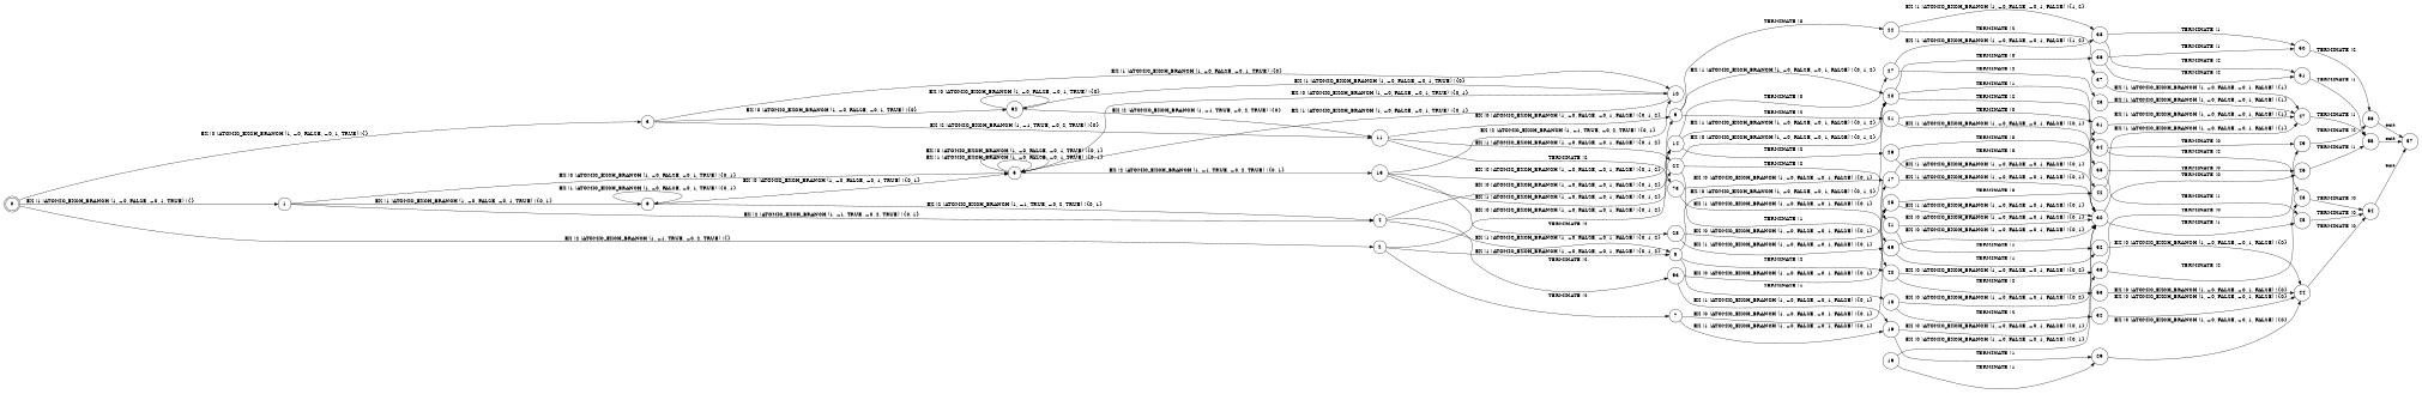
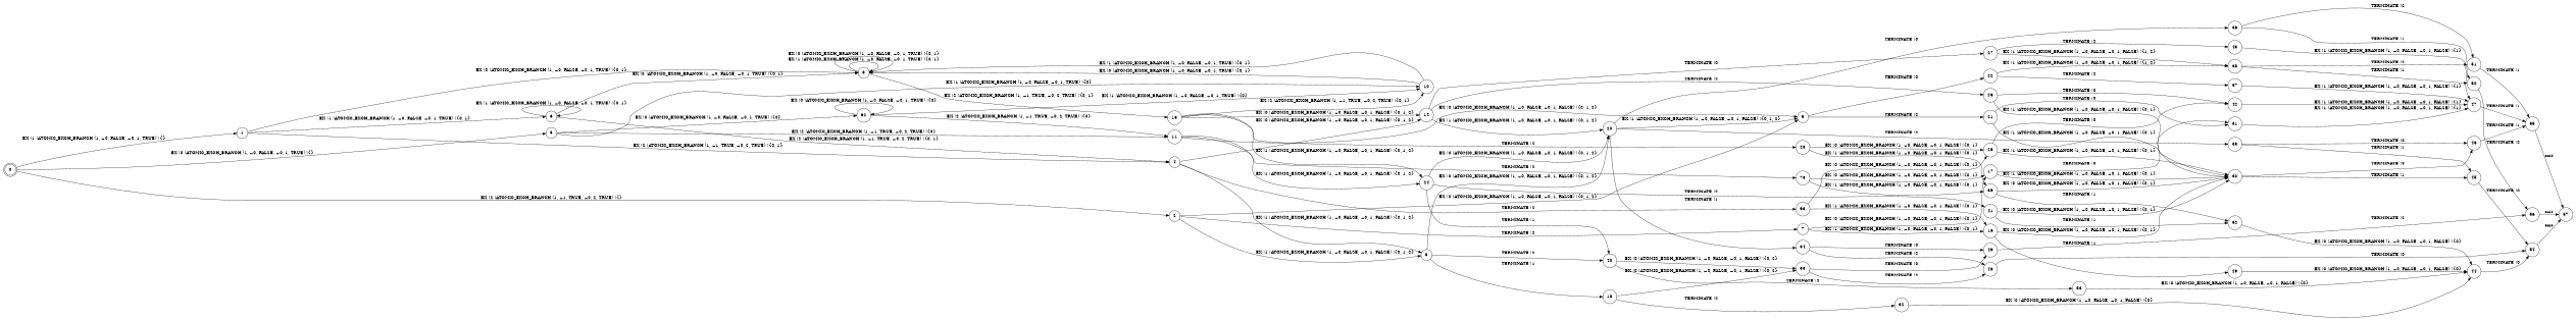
  digraph {
    rankdir=LR
    node [shape=circle]
    0 [peripheries=2]
    1
    2
    3
    4
    5
    6
    7
    8
    9
    10
    11
    n13 [label=62]
    n14 [label=93]
    14
    15
    16
    17
    18
    20
    40
    21
    22
    n24 [label=73]
    24
    25
    26
    27
    28
    29
    30
    31
    32
    33
-   19
    34
    35
    36
    37
    38
    39
    41
    42
    43
    44
    45
    46
    47
    48
    49
    50
    51
    52
    53
    54
    55
    56
    57
    0 -> 1 [label="EX !1 !ATOMIC_EXCH_BRANCH (1, +0, FALSE, +0, 1, TRUE) !{}"]
    0 -> 2 [label="EX !2 !ATOMIC_EXCH_BRANCH (1, +1, TRUE, +0, 2, TRUE) !{}"]
    0 -> 3 [label="EX !0 !ATOMIC_EXCH_BRANCH (1, +0, FALSE, +0, 1, TRUE) !{}"]
    1 -> 4 [label="EX !2 !ATOMIC_EXCH_BRANCH (1, +1, TRUE, +0, 2, TRUE) !{0, 1}"]
    1 -> 5 [label="EX !0 !ATOMIC_EXCH_BRANCH (1, +0, FALSE, +0, 1, TRUE) !{0, 1}"]
    1 -> 6 [label="EX !1 !ATOMIC_EXCH_BRANCH (1, +0, FALSE, +0, 1, TRUE) !{0, 1}"]
    2 -> 7 [label="TERMINATE !2"]
    2 -> 8 [label="EX !1 !ATOMIC_EXCH_BRANCH (1, +0, FALSE, +0, 1, FALSE) !{0, 1, 2}"]
    2 -> 9 [label="EX !0 !ATOMIC_EXCH_BRANCH (1, +0, FALSE, +0, 1, FALSE) !{0, 1, 2}"]
    3 -> 10 [label="EX !1 !ATOMIC_EXCH_BRANCH (1, +0, FALSE, +0, 1, TRUE) !{0}"]
    3 -> 11 [label="EX !2 !ATOMIC_EXCH_BRANCH (1, +1, TRUE, +0, 2, TRUE) !{0}"]
    3 -> n13 [label="EX !0 !ATOMIC_EXCH_BRANCH (1, +0, FALSE, +0, 1, TRUE) !{0}"]
    4 -> 8 [label="EX !1 !ATOMIC_EXCH_BRANCH (1, +0, FALSE, +0, 1, FALSE) !{0, 1, 2}"]
    4 -> n14 [label="TERMINATE !2"]
    4 -> 14 [label="EX !0 !ATOMIC_EXCH_BRANCH (1, +0, FALSE, +0, 1, FALSE) !{0, 1, 2}"]
    5 -> 5 [label="EX !1 !ATOMIC_EXCH_BRANCH (1, +0, FALSE, +0, 1, TRUE) !{0, 1}"]
    5 -> 5 [label="EX !0 !ATOMIC_EXCH_BRANCH (1, +0, FALSE, +0, 1, TRUE) !{0, 1}"]
    5 -> 15 [label="EX !2 !ATOMIC_EXCH_BRANCH (1, +1, TRUE, +0, 2, TRUE) !{0, 1}"]
    6 -> 4 [label="EX !2 !ATOMIC_EXCH_BRANCH (1, +1, TRUE, +0, 2, TRUE) !{0, 1}"]
    6 -> 5 [label="EX !0 !ATOMIC_EXCH_BRANCH (1, +0, FALSE, +0, 1, TRUE) !{0, 1}"]
    6 -> 6 [label="EX !1 !ATOMIC_EXCH_BRANCH (1, +0, FALSE, +0, 1, TRUE) !{0, 1}"]
    7 -> 16 [label="EX !1 !ATOMIC_EXCH_BRANCH (1, +0, FALSE, +0, 1, FALSE) !{0, 1}"]
    7 -> 17 [label="EX !0 !ATOMIC_EXCH_BRANCH (1, +0, FALSE, +0, 1, FALSE) !{0, 1}"]
    8 -> 18 [label="TERMINATE !1"]
    8 -> 20 [label="EX !0 !ATOMIC_EXCH_BRANCH (1, +0, FALSE, +0, 1, FALSE) !{0, 1, 2}"]
    8 -> 40 [label="TERMINATE !2"]
-   9 -> 20 [label="EX !1 !ATOMIC_EXCH_BRANCH (1, +0, FALSE, +0, 1, FALSE) !{0, 1, 2}"]
+   20 -> 9 [label="EX !1 !ATOMIC_EXCH_BRANCH (1, +0, FALSE, +0, 1, FALSE) !{0, 1, 2}"]
    9 -> 21 [label="TERMINATE !2"]
    9 -> 22 [label="TERMINATE !0"]
    10 -> 5 [label="EX !1 !ATOMIC_EXCH_BRANCH (1, +0, FALSE, +0, 1, TRUE) !{0, 1}"]
    10 -> 5 [label="EX !0 !ATOMIC_EXCH_BRANCH (1, +0, FALSE, +0, 1, TRUE) !{0, 1}"]
    11 -> 9 [label="EX !0 !ATOMIC_EXCH_BRANCH (1, +0, FALSE, +0, 1, FALSE) !{0, 1, 2}"]
    11 -> n24 [label="TERMINATE !2"]
    11 -> 24 [label="EX !1 !ATOMIC_EXCH_BRANCH (1, +0, FALSE, +0, 1, FALSE) !{0, 1, 2}"]
    n13 -> 10 [label="EX !1 !ATOMIC_EXCH_BRANCH (1, +0, FALSE, +0, 1, TRUE) !{0}"]
    n13 -> 11 [label="EX !2 !ATOMIC_EXCH_BRANCH (1, +1, TRUE, +0, 2, TRUE) !{0}"]
    n13 -> n13 [label="EX !0 !ATOMIC_EXCH_BRANCH (1, +0, FALSE, +0, 1, TRUE) !{0}"]
    n14 -> 16 [label="EX !1 !ATOMIC_EXCH_BRANCH (1, +0, FALSE, +0, 1, FALSE) !{0, 1}"]
    n14 -> 25 [label="EX !0 !ATOMIC_EXCH_BRANCH (1, +0, FALSE, +0, 1, FALSE) !{0, 1}"]
    14 -> 20 [label="EX !1 !ATOMIC_EXCH_BRANCH (1, +0, FALSE, +0, 1, FALSE) !{0, 1, 2}"]
    14 -> 26 [label="TERMINATE !2"]
    14 -> 27 [label="TERMINATE !0"]
    15 -> 10 [label="EX !2 !ATOMIC_EXCH_BRANCH (1, +1, TRUE, +0, 2, TRUE) !{0, 1}"]
    15 -> 14 [label="EX !0 !ATOMIC_EXCH_BRANCH (1, +0, FALSE, +0, 1, FALSE) !{0, 1, 2}"]
    15 -> 24 [label="EX !1 !ATOMIC_EXCH_BRANCH (1, +0, FALSE, +0, 1, FALSE) !{0, 1, 2}"]
    15 -> 28 [label="TERMINATE !2"]
    16 -> 29 [label="TERMINATE !1"]
    16 -> 30 [label="EX !0 !ATOMIC_EXCH_BRANCH (1, +0, FALSE, +0, 1, FALSE) !{0, 1}"]
    17 -> 30 [label="EX !1 !ATOMIC_EXCH_BRANCH (1, +0, FALSE, +0, 1, FALSE) !{0, 1}"]
    17 -> 31 [label="TERMINATE !0"]
    18 -> 32 [label="TERMINATE !2"]
    18 -> 33 [label="EX !0 !ATOMIC_EXCH_BRANCH (1, +0, FALSE, +0, 1, FALSE) !{0, 2}"]
    20 -> 34 [label="TERMINATE !1"]
    20 -> 35 [label="TERMINATE !2"]
    20 -> 36 [label="TERMINATE !0"]
    40 -> 33 [label="EX !0 !ATOMIC_EXCH_BRANCH (1, +0, FALSE, +0, 1, FALSE) !{0, 2}"]
    40 -> 53 [label="TERMINATE !2"]
    21 -> 30 [label="EX !1 !ATOMIC_EXCH_BRANCH (1, +0, FALSE, +0, 1, FALSE) !{0, 1}"]
    21 -> 31 [label="TERMINATE !0"]
    22 -> 37 [label="TERMINATE !2"]
    22 -> 38 [label="EX !1 !ATOMIC_EXCH_BRANCH (1, +0, FALSE, +0, 1, FALSE) !{1, 2}"]
    n24 -> 17 [label="EX !0 !ATOMIC_EXCH_BRANCH (1, +0, FALSE, +0, 1, FALSE) !{0, 1}"]
    n24 -> 39 [label="EX !1 !ATOMIC_EXCH_BRANCH (1, +0, FALSE, +0, 1, FALSE) !{0, 1}"]
    24 -> 20 [label="EX !0 !ATOMIC_EXCH_BRANCH (1, +0, FALSE, +0, 1, FALSE) !{0, 1, 2}"]
    24 -> 40 [label="TERMINATE !1"]
    24 -> 41 [label="TERMINATE !2"]
    25 -> 30 [label="EX !1 !ATOMIC_EXCH_BRANCH (1, +0, FALSE, +0, 1, FALSE) !{0, 1}"]
    25 -> 42 [label="TERMINATE !0"]
    26 -> 30 [label="EX !1 !ATOMIC_EXCH_BRANCH (1, +0, FALSE, +0, 1, FALSE) !{0, 1}"]
    26 -> 42 [label="TERMINATE !0"]
    27 -> 38 [label="EX !1 !ATOMIC_EXCH_BRANCH (1, +0, FALSE, +0, 1, FALSE) !{1, 2}"]
    27 -> 43 [label="TERMINATE !2"]
    28 -> 25 [label="EX !0 !ATOMIC_EXCH_BRANCH (1, +0, FALSE, +0, 1, FALSE) !{0, 1}"]
    28 -> 39 [label="EX !1 !ATOMIC_EXCH_BRANCH (1, +0, FALSE, +0, 1, FALSE) !{0, 1}"]
    29 -> 44 [label="EX !0 !ATOMIC_EXCH_BRANCH (1, +0, FALSE, +0, 1, FALSE) !{0}"]
    30 -> 45 [label="TERMINATE !1"]
    30 -> 46 [label="TERMINATE !0"]
    31 -> 47 [label="EX !1 !ATOMIC_EXCH_BRANCH (1, +0, FALSE, +0, 1, FALSE) !{1}"]
    32 -> 44 [label="EX !0 !ATOMIC_EXCH_BRANCH (1, +0, FALSE, +0, 1, FALSE) !{0}"]
    33 -> 48 [label="TERMINATE !2"]
    33 -> 49 [label="TERMINATE !0"]
-   19 -> 29 [label="TERMINATE !1"]
-   19 -> 30 [label="EX !0 !ATOMIC_EXCH_BRANCH (1, +0, FALSE, +0, 1, FALSE) !{0, 1}"]
    34 -> 48 [label="TERMINATE !2"]
    34 -> 49 [label="TERMINATE !0"]
    35 -> 45 [label="TERMINATE !1"]
    35 -> 46 [label="TERMINATE !0"]
    36 -> 50 [label="TERMINATE !1"]
    36 -> 51 [label="TERMINATE !2"]
    37 -> 47 [label="EX !1 !ATOMIC_EXCH_BRANCH (1, +0, FALSE, +0, 1, FALSE) !{1}"]
    38 -> 50 [label="TERMINATE !1"]
    38 -> 51 [label="TERMINATE !2"]
    39 -> 30 [label="EX !0 !ATOMIC_EXCH_BRANCH (1, +0, FALSE, +0, 1, FALSE) !{0, 1}"]
    39 -> 52 [label="TERMINATE !1"]
    41 -> 30 [label="EX !0 !ATOMIC_EXCH_BRANCH (1, +0, FALSE, +0, 1, FALSE) !{0, 1}"]
    41 -> 52 [label="TERMINATE !1"]
    42 -> 47 [label="EX !1 !ATOMIC_EXCH_BRANCH (1, +0, FALSE, +0, 1, FALSE) !{1}"]
    43 -> 47 [label="EX !1 !ATOMIC_EXCH_BRANCH (1, +0, FALSE, +0, 1, FALSE) !{1}"]
    44 -> 54 [label="TERMINATE !0"]
    45 -> 54 [label="TERMINATE !0"]
    46 -> 55 [label="TERMINATE !1"]
    47 -> 55 [label="TERMINATE !1"]
    48 -> 54 [label="TERMINATE !0"]
    49 -> 56 [label="TERMINATE !2"]
    50 -> 56 [label="TERMINATE !2"]
    51 -> 55 [label="TERMINATE !1"]
    52 -> 44 [label="EX !0 !ATOMIC_EXCH_BRANCH (1, +0, FALSE, +0, 1, FALSE) !{0}"]
    53 -> 44 [label="EX !0 !ATOMIC_EXCH_BRANCH (1, +0, FALSE, +0, 1, FALSE) !{0}"]
    54 -> 57 [label=exit]
    55 -> 57 [label=exit]
    56 -> 57 [label=exit]
  }
